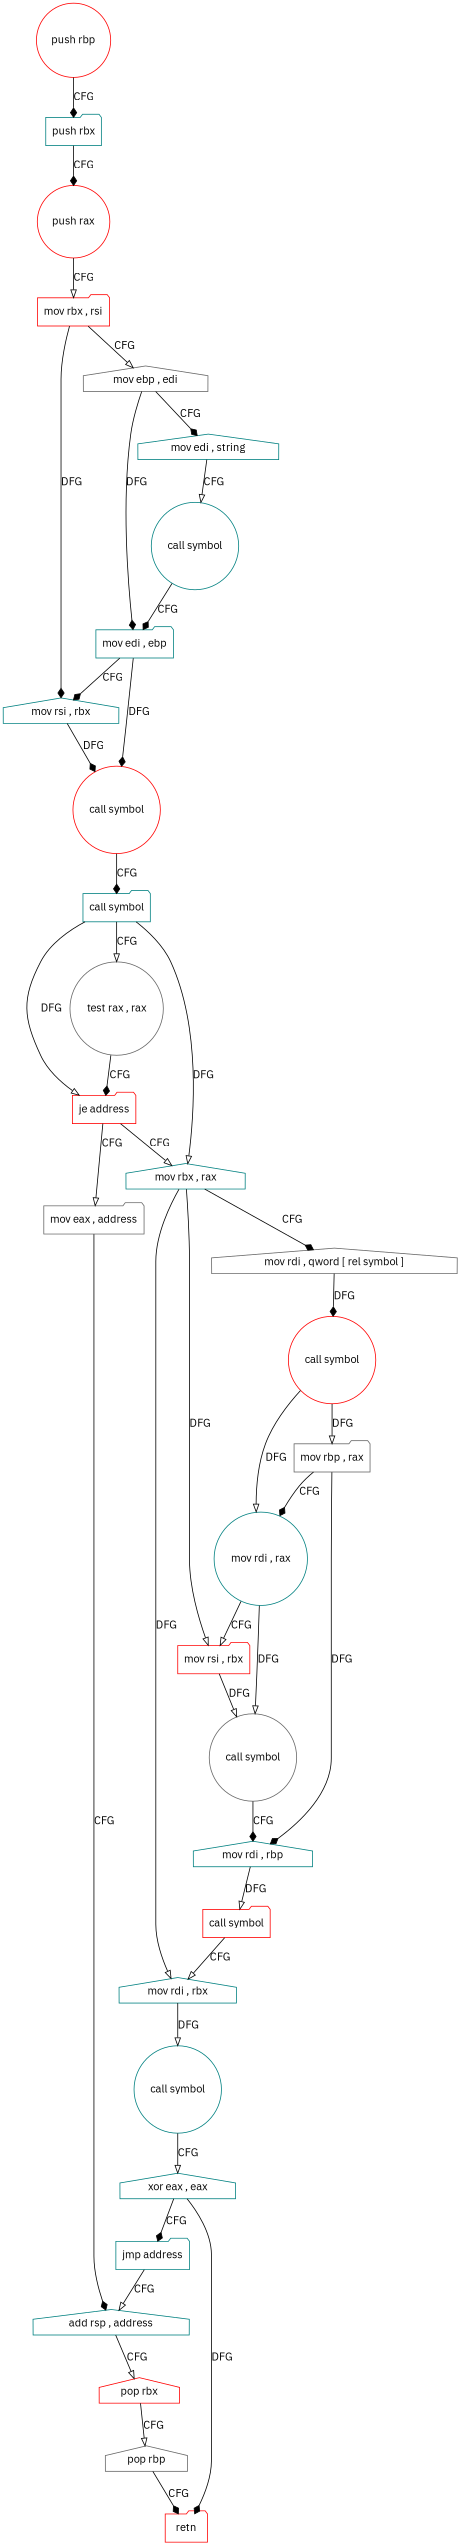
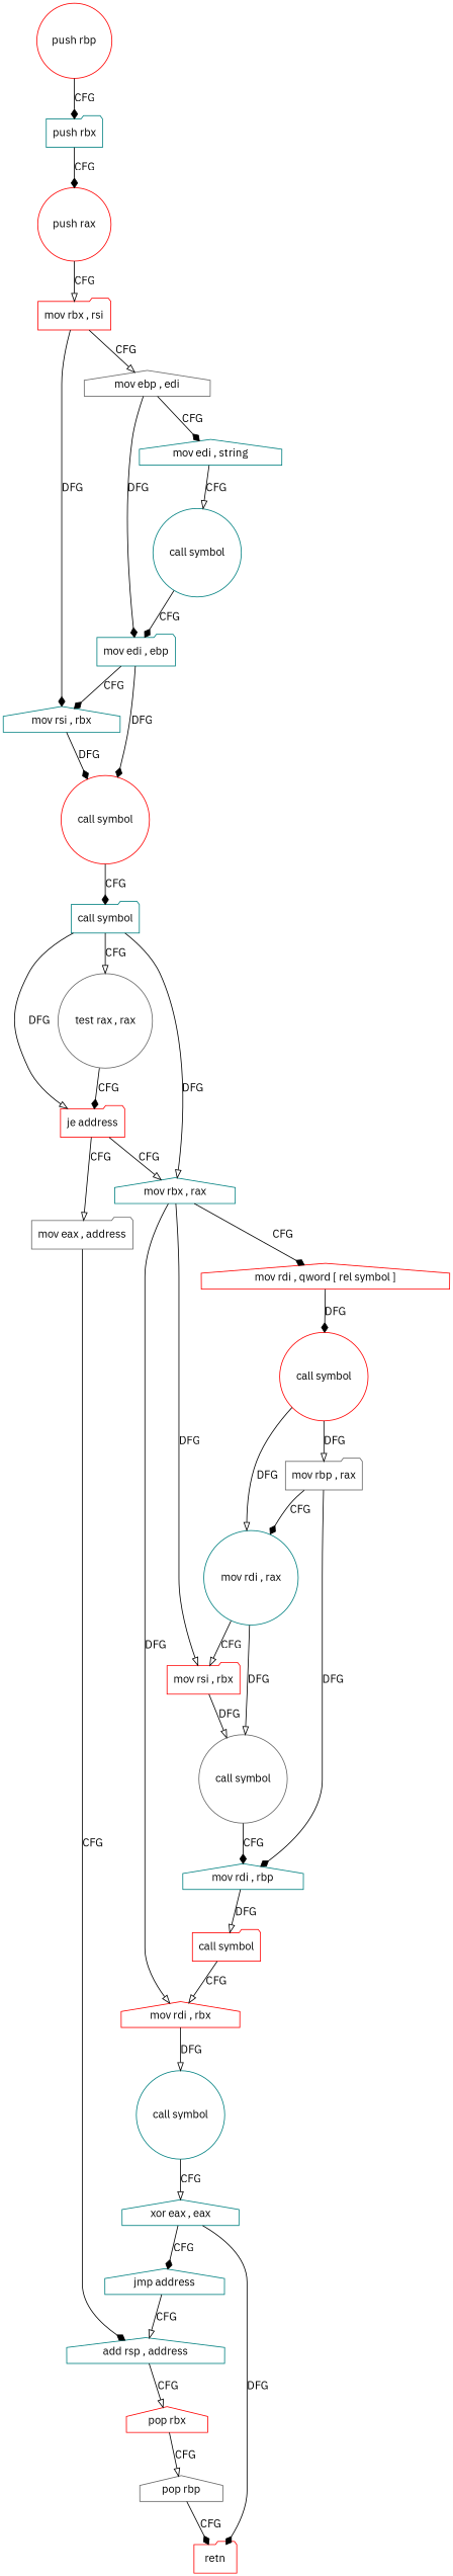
  digraph {
    fontname="IBM Plex Sans"
    node [color=teal fontname="IBM Plex Sans" shape=folder]
    edge [arrowhead=onormal fontname="IBM Plex Sans"]
    n1 [color=red label="push rbp" shape=circle]
    n2 [label="push rbx"]
    n3 [color=red label="push rax" shape=circle]
    n4 [color=red label="mov rbx , rsi"]
    n5 [color=gray40 label="mov ebp , edi" shape=house]
    n6 [label="mov rsi , rbx" shape=house]
    n7 [label="mov edi , string" shape=house]
    n8 [label="mov edi , ebp"]
    n9 [color=red label="call symbol" shape=circle]
    n10 [label="call symbol" shape=circle]
    n11 [label="call symbol"]
    n12 [color=gray40 label="test rax , rax" shape=circle]
    n13 [color=red label="je address"]
    n14 [label="mov rbx , rax" shape=house]
    n15 [color=gray40 label="mov eax , address"]
-   n16 [color=gray40 label="mov rdi , qword [ rel symbol ]" shape=house]
+   n16 [color=red label="mov rdi , qword [ rel symbol ]" shape=house]
    n17 [color=red label="mov rsi , rbx"]
-   n18 [label="mov rdi , rbx" shape=house]
+   n18 [color=red label="mov rdi , rbx" shape=house]
    n19 [label="add rsp , address" shape=house]
    n20 [color=red label="pop rbx" shape=house]
    n21 [color=red label=retn]
    n22 [color=red label="call symbol" shape=circle]
    n23 [color=gray40 label="call symbol" shape=circle]
    n24 [label="call symbol" shape=circle]
    n25 [color=gray40 label="pop rbp" shape=house]
    n26 [color=gray40 label="mov rbp , rax"]
    n27 [label="mov rdi , rax" shape=circle]
    n28 [label="mov rdi , rbp" shape=house]
    n29 [color=red label="call symbol"]
    n30 [label="xor eax , eax" shape=house]
-   n31 [label="jmp address"]
+   n31 [label="jmp address" shape=house]
    n1 -> n2 [arrowhead=diamond label=CFG]
    n2 -> n3 [arrowhead=diamond label=CFG]
    n3 -> n4 [label=CFG]
    n4 -> n5 [label=CFG]
    n4 -> n6 [arrowhead=diamond label=DFG]
    n5 -> n7 [arrowhead=diamond label=CFG]
    n5 -> n8 [arrowhead=diamond label=DFG]
    n6 -> n9 [arrowhead=diamond label=DFG]
    n7 -> n10 [label=CFG]
    n8 -> n6 [arrowhead=diamond label=CFG]
    n8 -> n9 [arrowhead=diamond label=DFG]
    n9 -> n11 [arrowhead=diamond label=CFG]
    n10 -> n8 [arrowhead=diamond label=CFG]
    n11 -> n12 [label=CFG]
    n11 -> n13 [label=DFG]
    n11 -> n14 [label=DFG]
    n12 -> n13 [arrowhead=diamond label=CFG]
    n13 -> n14 [label=CFG]
    n13 -> n15 [label=CFG]
    n14 -> n16 [arrowhead=diamond label=CFG]
    n14 -> n17 [label=DFG]
    n14 -> n18 [label=DFG]
    n15 -> n19 [arrowhead=diamond label=CFG]
    n16 -> n22 [arrowhead=diamond label=DFG]
    n17 -> n23 [label=DFG]
    n18 -> n24 [label=DFG]
    n19 -> n20 [label=CFG]
    n20 -> n25 [label=CFG]
    n22 -> n26 [label=DFG]
    n22 -> n27 [label=DFG]
    n23 -> n28 [arrowhead=diamond label=CFG]
    n24 -> n30 [label=CFG]
    n25 -> n21 [arrowhead=diamond label=CFG]
    n26 -> n27 [arrowhead=diamond label=CFG]
    n26 -> n28 [arrowhead=diamond label=DFG]
    n27 -> n17 [label=CFG]
    n27 -> n23 [label=DFG]
    n28 -> n29 [label=DFG]
    n29 -> n18 [label=CFG]
    n30 -> n21 [arrowhead=diamond label=DFG]
    n30 -> n31 [arrowhead=diamond label=CFG]
    n31 -> n19 [label=CFG]
  }
